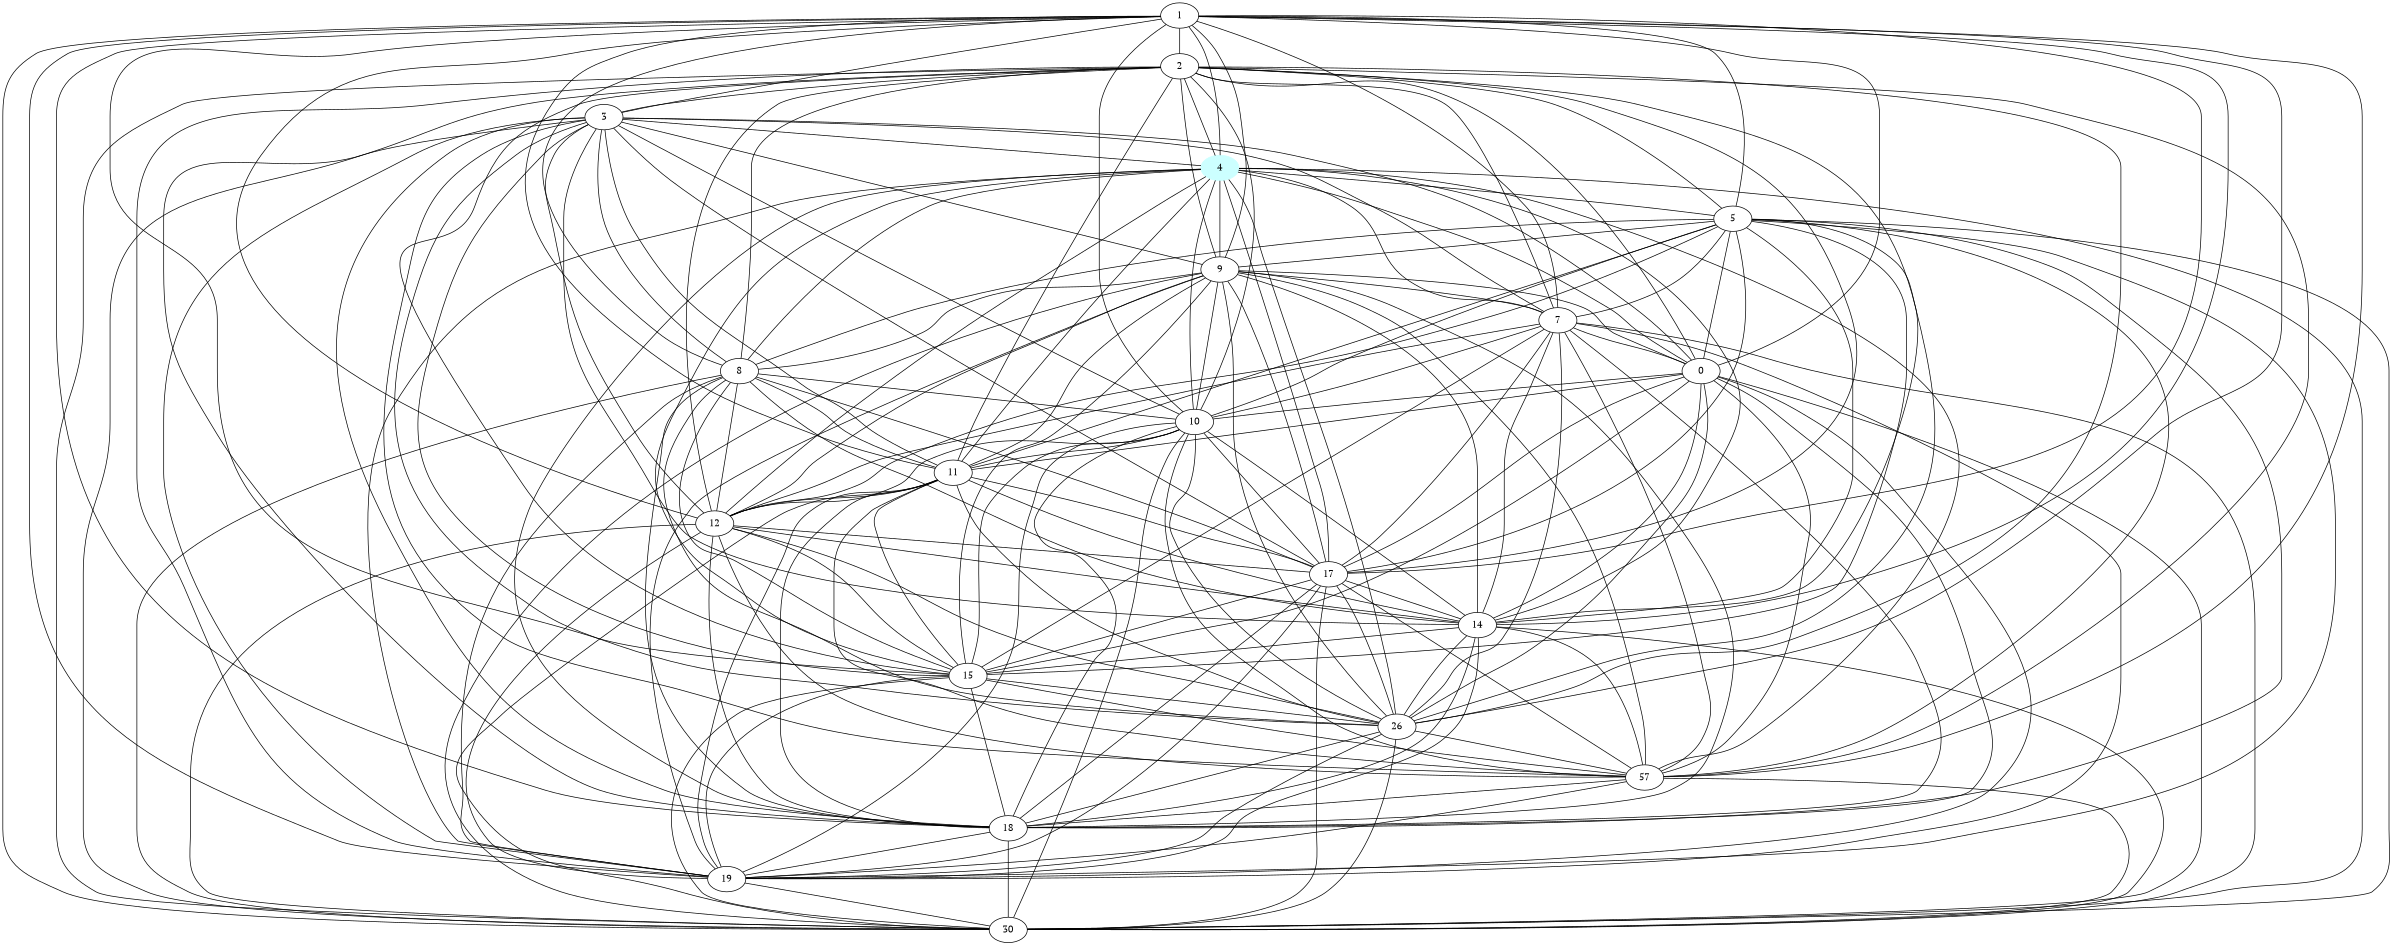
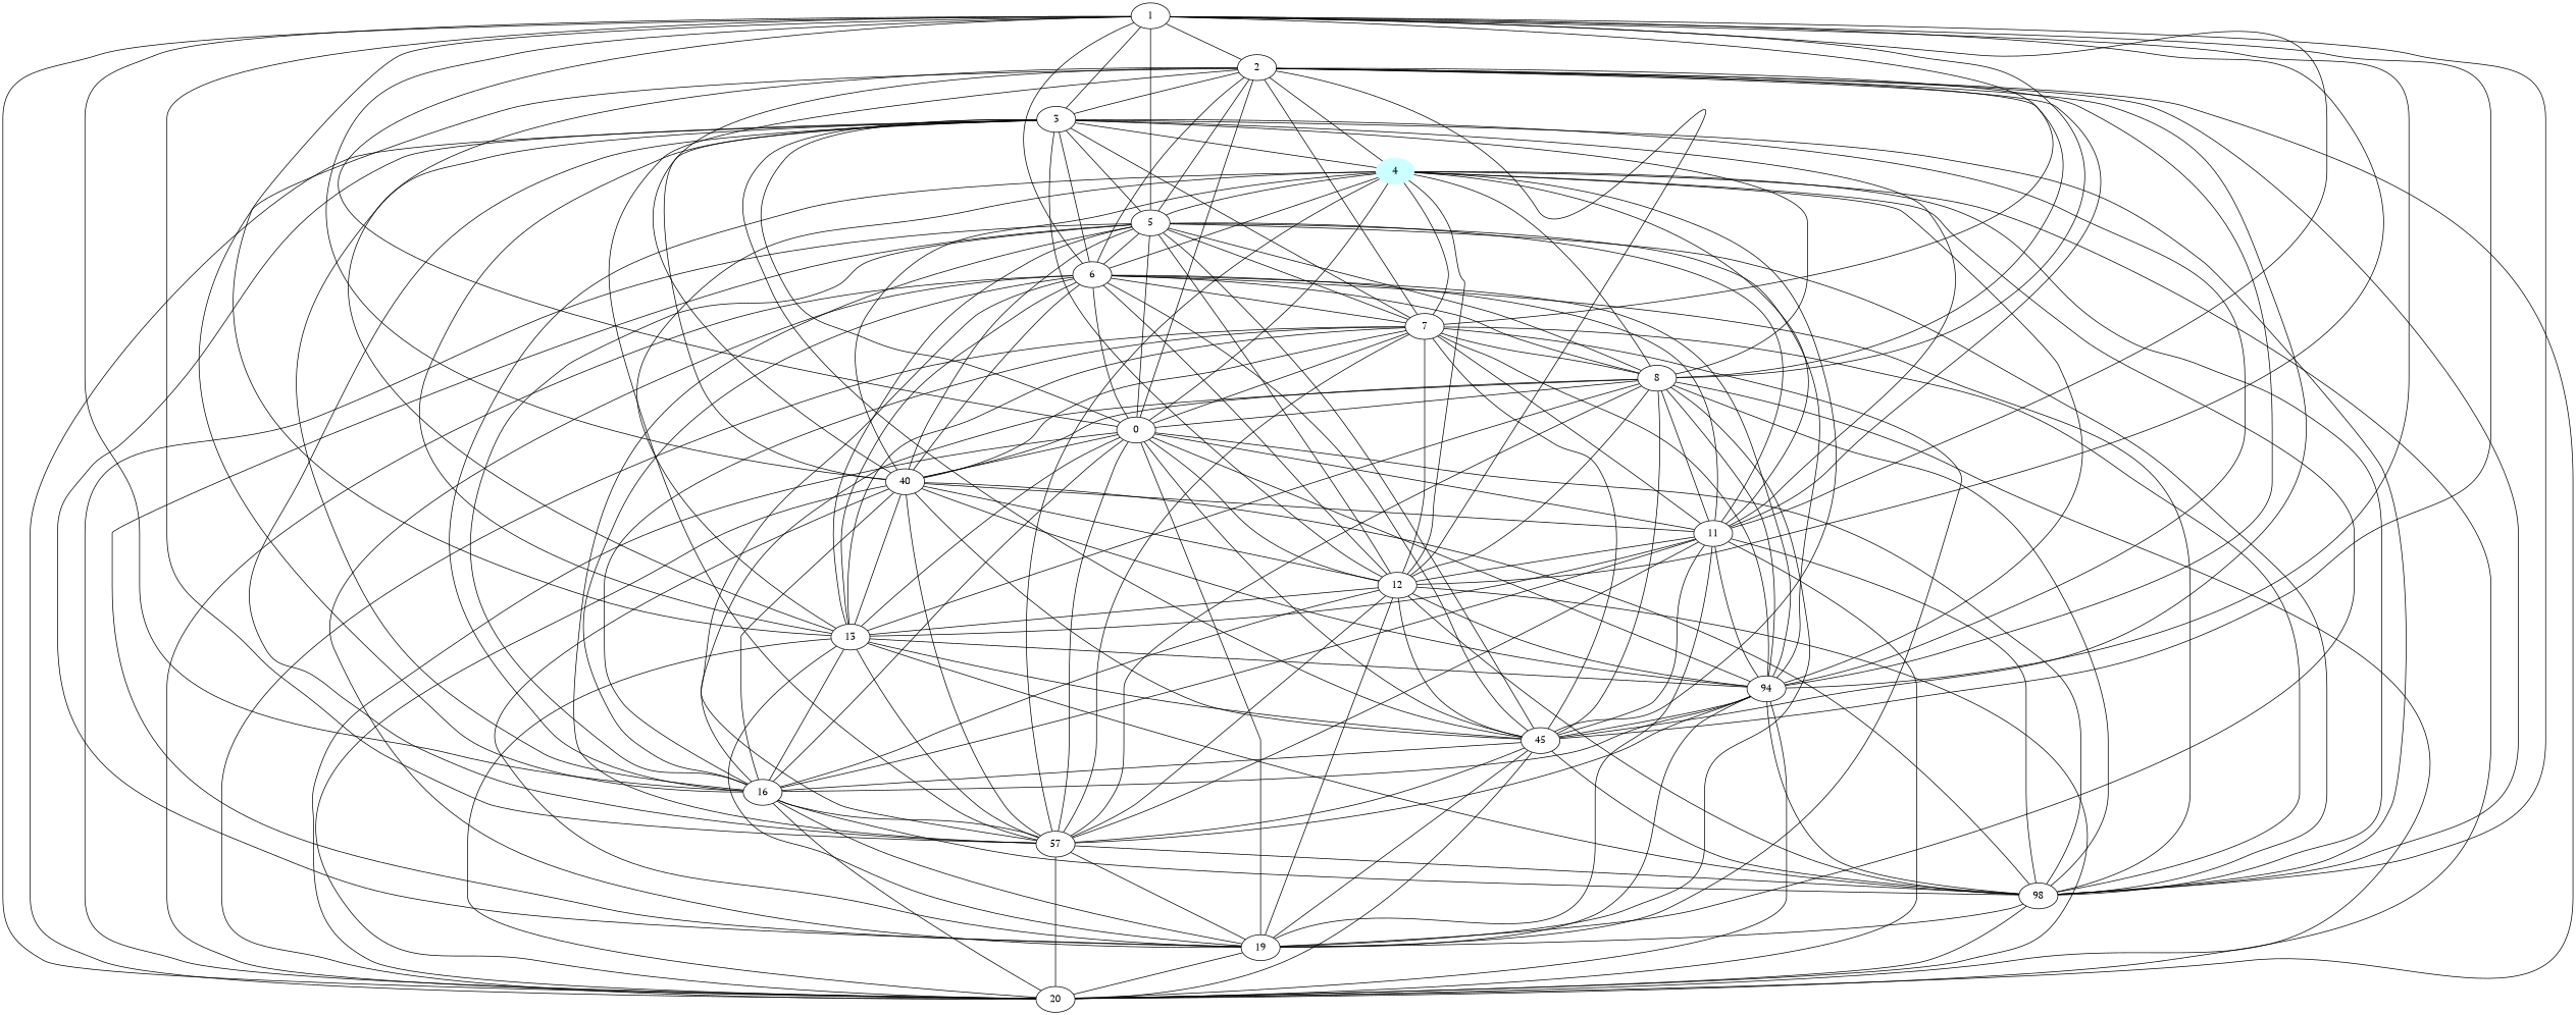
  graph {
    fontname="PT Serif"
    node [fontname="PT Serif"]
    edge [fontname="PT Serif"]
    4 [color="#CCFFFF" style=filled]
    5
-   6 [label=9]
+   6
    7
    8
    n6 [label=0]
-   10
+   10 [label=40]
    11
    12
-   13 [label=17]
-   14
-   15
-   16 [label=26]
+   13
+   14 [label=94]
+   15 [label=45]
+   16
    n14 [label=57]
-   18
+   18 [label=98]
    19
-   20 [label=30]
+   20
    1
    2
    3
    4 -- 5
    4 -- 6
    4 -- 7
    4 -- 8
    4 -- n6
    4 -- 10
    4 -- 11
    4 -- 12
    4 -- 13
    4 -- 14
    4 -- 15
    4 -- 16
    4 -- n14
    4 -- 18
    4 -- 19
    4 -- 20
    5 -- 6
    5 -- 7
    5 -- 8
    5 -- n6
    5 -- 10
    5 -- 11
    5 -- 12
    5 -- 13
    5 -- 14
    5 -- 15
    5 -- 16
    5 -- n14
    5 -- 18
    5 -- 19
    5 -- 20
    6 -- 7
    6 -- 8
    6 -- n6
    6 -- 10
    6 -- 11
    6 -- 12
    6 -- 13
    6 -- 14
    6 -- 15
    6 -- 16
    6 -- n14
    6 -- 18
    6 -- 19
    6 -- 20
+   7 -- 8
    7 -- n6
    7 -- 10
+   7 -- 11
    7 -- 12
    7 -- 13
    7 -- 14
    7 -- 15
    7 -- 16
    7 -- n14
    7 -- 18
    7 -- 19
    7 -- 20
+   8 -- n6
    8 -- 10
    8 -- 11
    8 -- 12
    8 -- 13
    8 -- 14
    8 -- 15
    8 -- 16
+   8 -- n14
    8 -- 18
    8 -- 19
    8 -- 20
    n6 -- 10
    n6 -- 11
+   n6 -- 12
    n6 -- 13
    n6 -- 14
    n6 -- 15
    n6 -- 16
    n6 -- n14
    n6 -- 18
    n6 -- 19
    n6 -- 20
    10 -- 11
    10 -- 12
    10 -- 13
    10 -- 14
    10 -- 15
    10 -- 16
    10 -- n14
    10 -- 18
    10 -- 19
    10 -- 20
    11 -- 12
    11 -- 13
    11 -- 14
    11 -- 15
    11 -- 16
    11 -- n14
    11 -- 18
    11 -- 19
    11 -- 20
    12 -- 13
    12 -- 14
    12 -- 15
    12 -- 16
    12 -- n14
    12 -- 18
    12 -- 19
    12 -- 20
    13 -- 14
    13 -- 15
    13 -- 16
    13 -- n14
    13 -- 18
    13 -- 19
    13 -- 20
    14 -- 15
    14 -- 16
    14 -- n14
    14 -- 18
    14 -- 19
    14 -- 20
    15 -- 16
    15 -- n14
    15 -- 18
    15 -- 19
    15 -- 20
    16 -- n14
    16 -- 18
    16 -- 19
    16 -- 20
    n14 -- 18
    n14 -- 19
    n14 -- 20
    18 -- 19
    18 -- 20
    19 -- 20
-   1 -- 4
    1 -- 5
    1 -- 6
    1 -- 7
    1 -- 8
    1 -- n6
    1 -- 10
    1 -- 11
    1 -- 12
    1 -- 13
    1 -- 14
    1 -- 15
    1 -- 16
    1 -- n14
    1 -- 18
-   1 -- 19
    1 -- 20
    1 -- 2
    1 -- 3
    2 -- 4
    2 -- 5
    2 -- 6
    2 -- 7
    2 -- 8
    2 -- n6
    2 -- 10
    2 -- 11
    2 -- 12
    2 -- 13
    2 -- 14
    2 -- 15
    2 -- 16
    2 -- n14
    2 -- 18
-   2 -- 19
    2 -- 20
    2 -- 3
    3 -- 4
+   3 -- 5
    3 -- 6
    3 -- 7
    3 -- 8
    3 -- n6
    3 -- 10
    3 -- 11
    3 -- 12
    3 -- 13
    3 -- 14
    3 -- 15
    3 -- 16
    3 -- n14
    3 -- 18
    3 -- 19
    3 -- 20
  }
